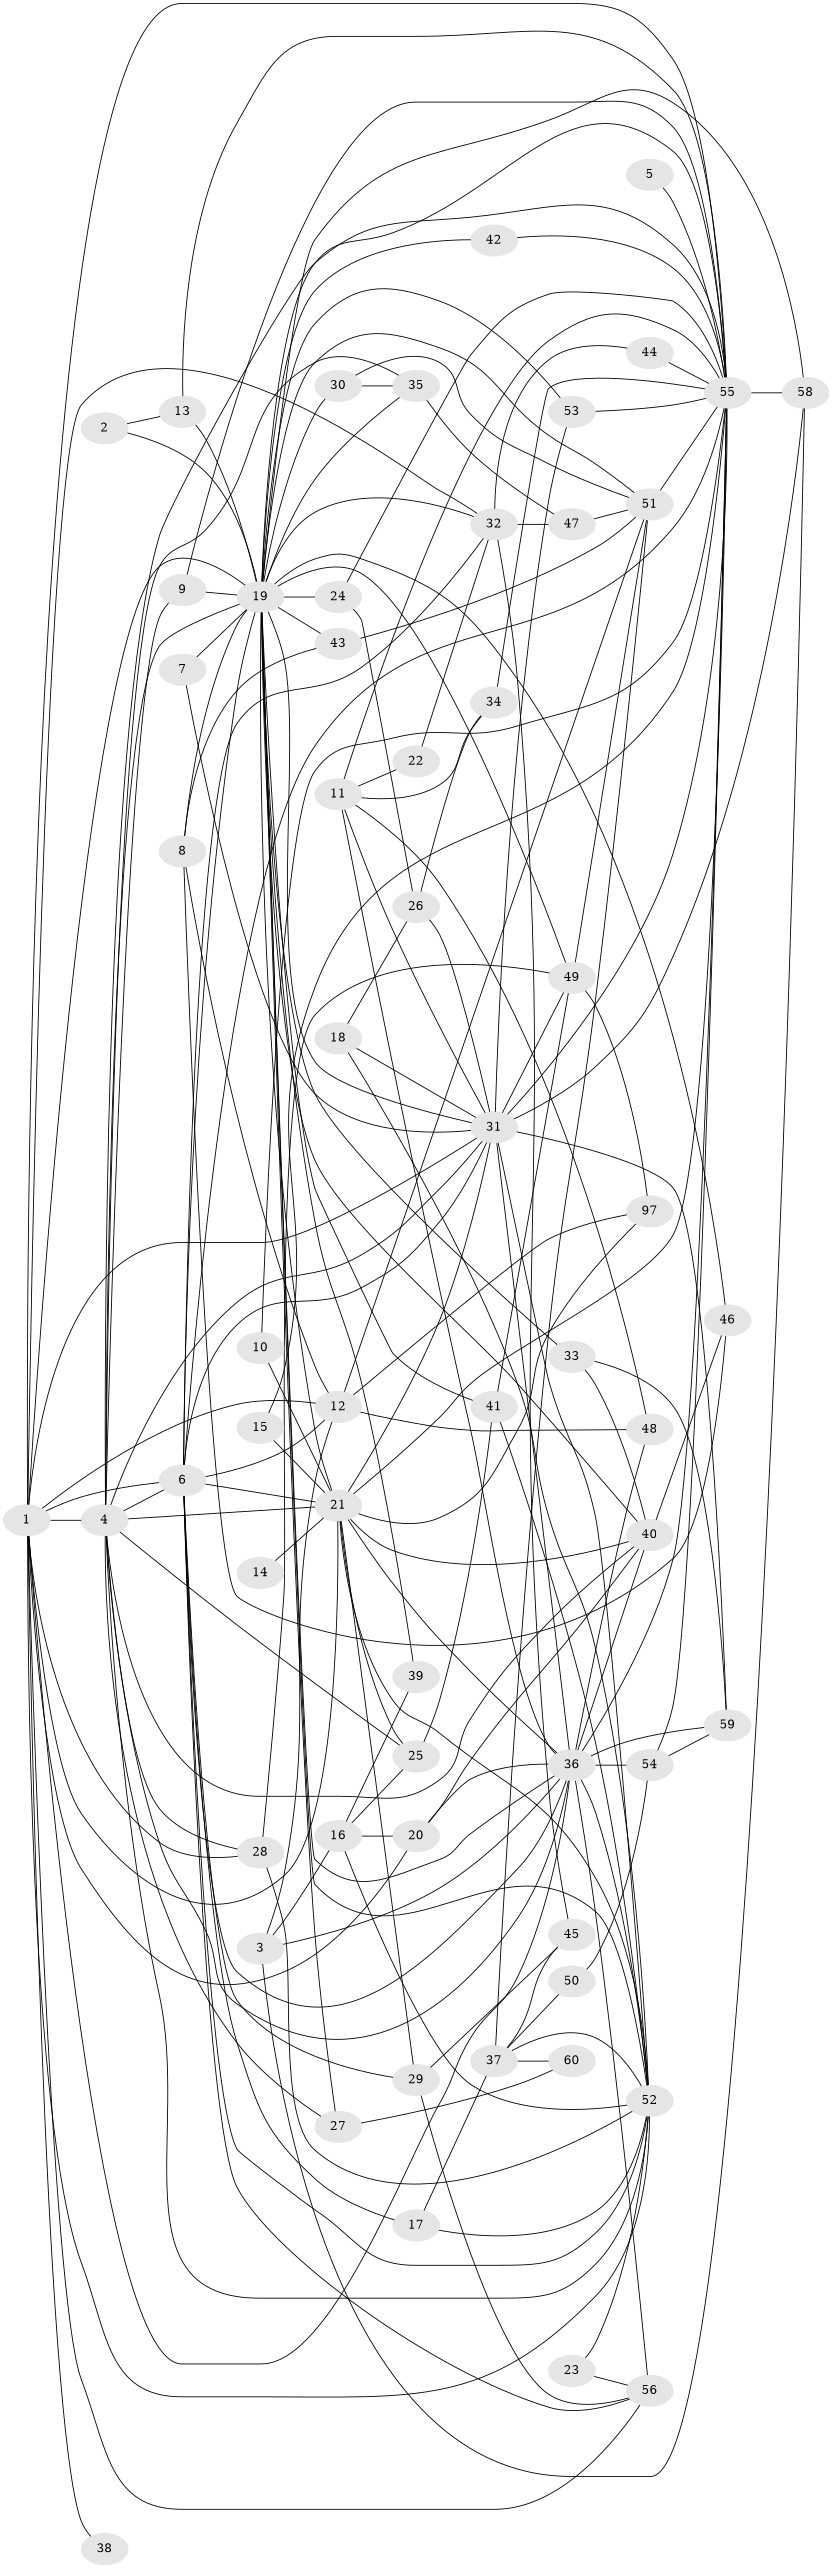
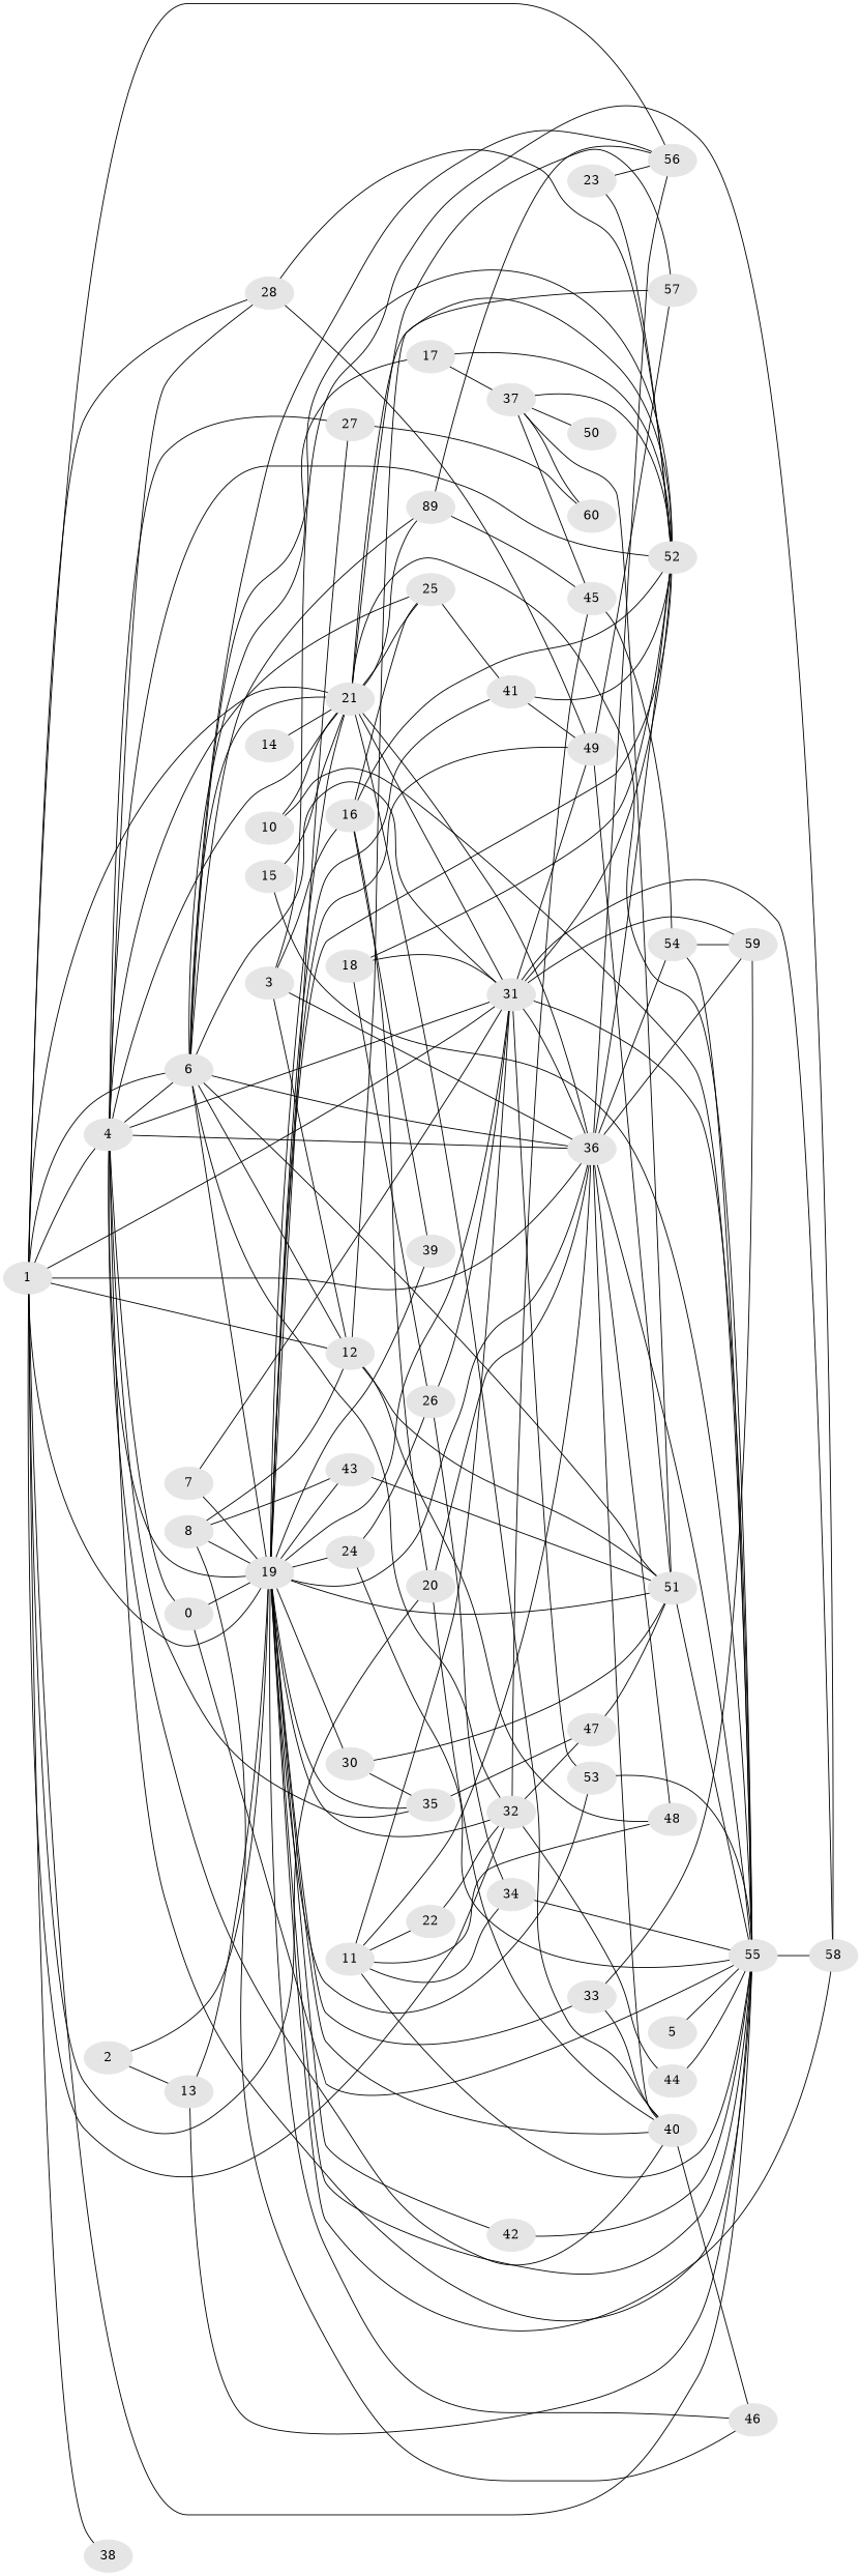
  graph {
    rankdir=LR
    node [color=gray90 style=filled]
    edge [weight=1.0]
    1
    4
    6
    12
    19
    20
    21
    28
    31
    32
    36
    38
    52
    55
    56
-   9
+   9 [label=0]
    25
    27
    35
    40
    17
-   29
+   29 [label=89]
    48
    51
-   57 [label=97]
+   57
    58
    43
    46
    39
    24
    30
    33
    41
    42
    49
    53
    59
    45
    47
    44
    54
    2
    13
    3
    16
    60
    5
    37
    7
    8
    10
    11
    22
    34
    14
    15
    50
    18
    26
    23
    1 -- 4
    1 -- 6 [weight=2.0]
    1 -- 12
    1 -- 19 [weight=2.0]
    1 -- 20
    1 -- 21
    1 -- 28
    1 -- 31
    1 -- 32
    1 -- 36
    1 -- 38
-   1 -- 52 [weight=2.0]
    1 -- 55
    1 -- 56
    4 -- 6 [weight=2.0]
    4 -- 19 [weight=3.0]
    4 -- 21
    4 -- 28
    4 -- 31 [weight=2.0]
    4 -- 36
    4 -- 52 [weight=2.0]
    4 -- 55
    4 -- 9
    4 -- 25
    4 -- 27
    4 -- 35 [weight=2.0]
    4 -- 40 [weight=2.0]
    6 -- 12
    6 -- 19 [weight=2.0]
    6 -- 21
    6 -- 31
    6 -- 32 [weight=2.0]
    6 -- 36
    6 -- 52
-   6 -- 55 [weight=2.0]
+   6 -- 51 [weight=2.0]
    6 -- 56
    6 -- 17
    6 -- 29
    12 -- 48
    12 -- 51
    12 -- 57
    19 -- 21 [weight=5.0]
    19 -- 31 [weight=2.0]
    19 -- 32 [weight=2.0]
    19 -- 36 [weight=2.0]
    19 -- 52 [weight=2.0]
    19 -- 55 [weight=2.0]
    19 -- 27 [weight=2.0]
    19 -- 35
    19 -- 40
    19 -- 51 [weight=3.0]
    19 -- 58
    19 -- 43
    19 -- 46 [weight=2.0]
    19 -- 39
    19 -- 24
    19 -- 30
    19 -- 33
    19 -- 41
    19 -- 42
    19 -- 49
    19 -- 53
    20 -- 36
    20 -- 40
    21 -- 31
    21 -- 36
    21 -- 52
    21 -- 55
    21 -- 25
    21 -- 40
    21 -- 29
    21 -- 57
    28 -- 52
    28 -- 49
    31 -- 36 [weight=2.0]
    31 -- 52
    31 -- 55
    31 -- 58
    31 -- 49 [weight=2.0]
    31 -- 53
    31 -- 59
    32 -- 45
    32 -- 47
    32 -- 44
    36 -- 52
    36 -- 55
    36 -- 56 [weight=2.0]
    36 -- 40
    36 -- 48
    36 -- 59
    36 -- 54
    55 -- 58 [weight=2.0]
    9 -- 19
    9 -- 55
    25 -- 41
    27 -- 60
    35 -- 47
    40 -- 46
    17 -- 52
    17 -- 37
    29 -- 56
    29 -- 45
    51 -- 55
    43 -- 51
    24 -- 55
    24 -- 26
    30 -- 35
    30 -- 51
    33 -- 40
    33 -- 59
    41 -- 52
    41 -- 49
    42 -- 55
    49 -- 51
    49 -- 57
    53 -- 55
    47 -- 51
    44 -- 55
    54 -- 55
    54 -- 59 [weight=2.0]
    2 -- 19
    2 -- 13
    13 -- 19
    13 -- 55
    3 -- 12
    3 -- 36
    3 -- 58
    3 -- 16
    16 -- 20
    16 -- 52
    16 -- 25
    16 -- 39
    5 -- 55
    37 -- 52
    37 -- 51
    37 -- 45
    37 -- 60
    37 -- 50
    7 -- 19 [weight=2.0]
    7 -- 31
    8 -- 12
    8 -- 19
    8 -- 43
    8 -- 46
    10 -- 21
    10 -- 55
    11 -- 31
    11 -- 36
    11 -- 55
    11 -- 48
    11 -- 22
    11 -- 34
    22 -- 32
    34 -- 55
    14 -- 21
    15 -- 21
    15 -- 55
-   50 -- 54
+   45 -- 54
    18 -- 31
    18 -- 52
    18 -- 26
    26 -- 31
    26 -- 34
    23 -- 52
    23 -- 56
  }
